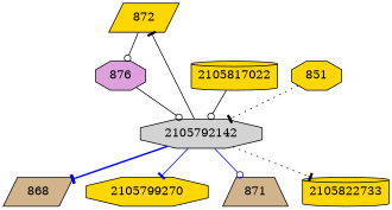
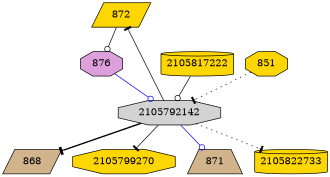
  strict digraph {
    node [fillcolor=gold shape=octagon style=filled]
    edge [arrowhead=tee color=black style=solid]
    872 [shape=parallelogram]
    876 [fillcolor=plum]
    2105792142 [fillcolor=lightgrey]
    868 [fillcolor=tan shape=parallelogram]
    2105799270
    871 [fillcolor=tan shape=trapezium]
    2105822733 [shape=cylinder]
-   2105817222 [shape=cylinder label=2105817022]
+   2105817222 [shape=cylinder]
    851
    872 -> 876 [arrowhead=odot]
-   876 -> 2105792142 [arrowhead=odot]
+   876 -> 2105792142 [arrowhead=odot color=blue]
    2105792142 -> 872
-   2105792142 -> 868 [color=blue style=bold]
-   2105792142 -> 2105799270 [color=blue]
+   2105792142 -> 868 [style=bold]
+   2105792142 -> 2105799270
    2105792142 -> 871 [arrowhead=odot color=blue]
    2105792142 -> 2105822733 [style=dotted]
    2105817222 -> 2105792142 [arrowhead=odot]
    851 -> 2105792142 [style=dotted]
  }
